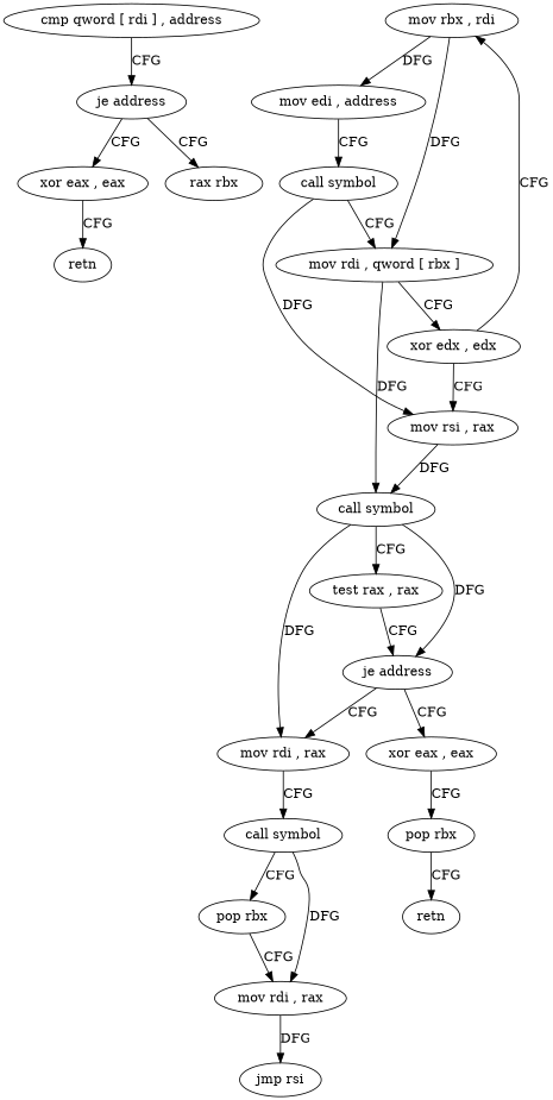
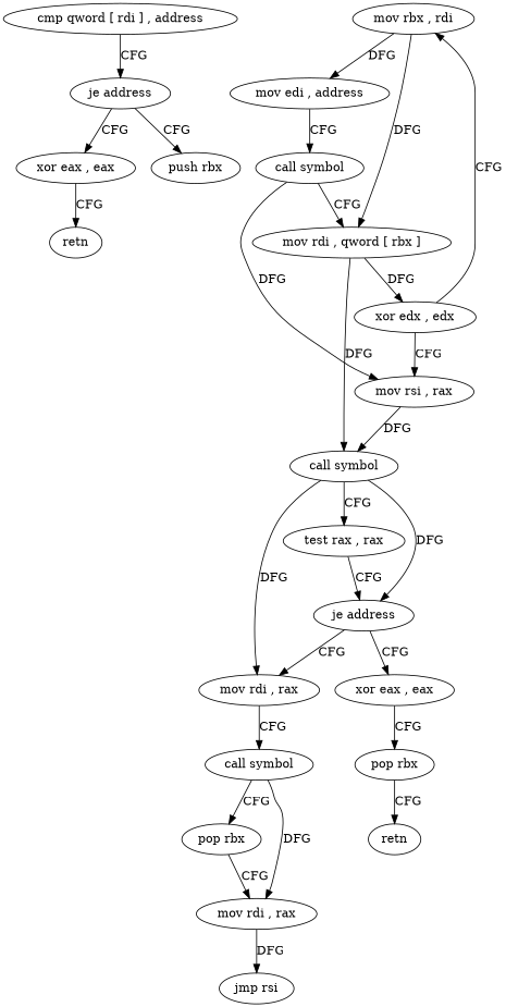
  digraph {
    n1 [label="cmp qword [ rdi ] , address"]
    n2 [label="je address"]
    n3 [label="xor eax , eax"]
-   n4 [label="rax rbx"]
+   n4 [label="push rbx"]
    n5 [label=retn]
    n6 [label="mov rbx , rdi"]
    n7 [label="mov edi , address"]
    n8 [label="mov rdi , qword [ rbx ]"]
    n9 [label="call symbol"]
    n10 [label="xor edx , edx"]
    n11 [label="call symbol"]
    n12 [label="mov rsi , rax"]
    n13 [label="test rax , rax"]
    n14 [label="je address"]
    n15 [label="mov rdi , rax"]
    n16 [label="xor eax , eax"]
    n17 [label="call symbol"]
    n18 [label="pop rbx"]
    n19 [label=retn]
    n20 [label="pop rbx"]
    n21 [label="mov rdi , rax"]
    n22 [label="jmp rsi"]
    n1 -> n2 [label=CFG]
    n2 -> n3 [label=CFG]
    n2 -> n4 [label=CFG]
    n3 -> n5 [label=CFG]
    n6 -> n7 [label=DFG]
    n6 -> n8 [label=DFG]
    n7 -> n9 [label=CFG]
-   n8 -> n10 [label=CFG]
+   n8 -> n10 [label=DFG]
    n8 -> n11 [label=DFG]
    n9 -> n8 [label=CFG]
    n9 -> n12 [label=DFG]
    n10 -> n6 [label=CFG]
    n10 -> n12 [label=CFG]
    n11 -> n13 [label=CFG]
    n11 -> n14 [label=DFG]
    n11 -> n15 [label=DFG]
    n12 -> n11 [label=DFG]
    n13 -> n14 [label=CFG]
    n14 -> n15 [label=CFG]
    n14 -> n16 [label=CFG]
    n15 -> n17 [label=CFG]
    n16 -> n18 [label=CFG]
    n17 -> n20 [label=CFG]
    n17 -> n21 [label=DFG]
    n18 -> n19 [label=CFG]
    n20 -> n21 [label=CFG]
    n21 -> n22 [label=DFG]
  }
